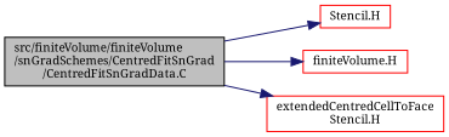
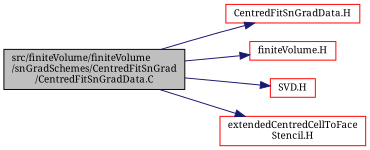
  digraph {
    fontname="Noto Serif"
    rankdir=LR
    node [color=red fontname="Noto Serif" fontsize=10 shape=record]
    edge [color=midnightblue fontname="Noto Serif" fontsize=10 labelfontname=FreeSans labelfontsize=10 style=solid]
    n1 [color=black fillcolor=grey75 fontcolor=black height=0.2 label="src/finiteVolume/finiteVolume\l/snGradSchemes/CentredFitSnGrad\l/CentredFitSnGradData.C" style=filled width=0.4]
-   n2 [height=0.2 label="Stencil.H" width=0.4]
+   n2 [height=0.2 label="CentredFitSnGradData.H" width=0.4]
    n3 [height=0.2 label="finiteVolume.H" width=0.4]
+   n4 [height=0.2 label="SVD.H" width=0.4]
    n5 [height=0.2 label="extendedCentredCellToFace\lStencil.H" width=0.4]
    n1 -> n2
    n1 -> n3
+   n1 -> n4
    n1 -> n5
  }
